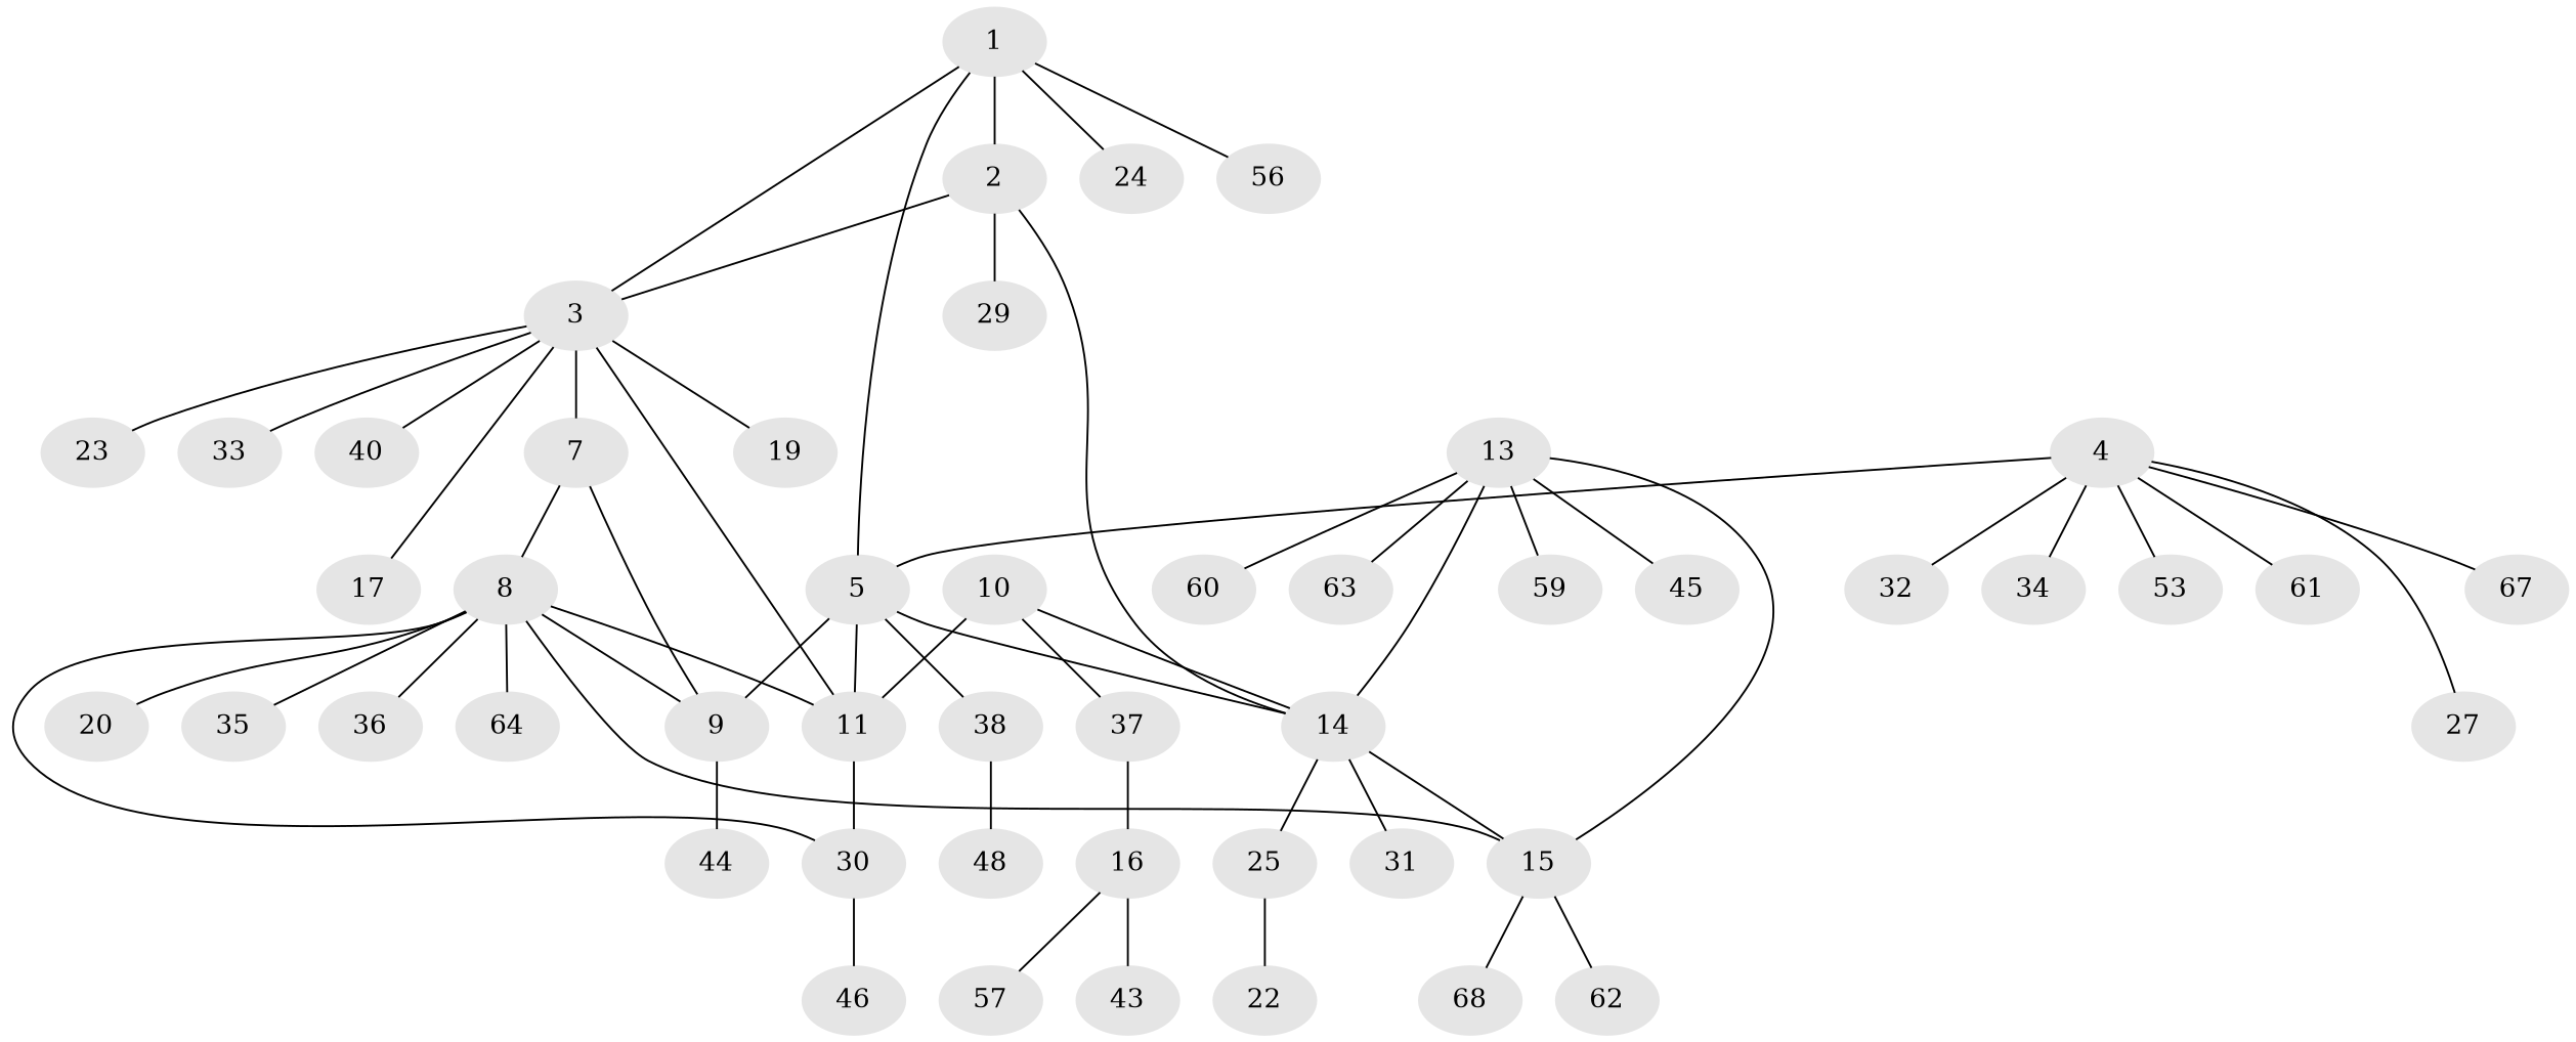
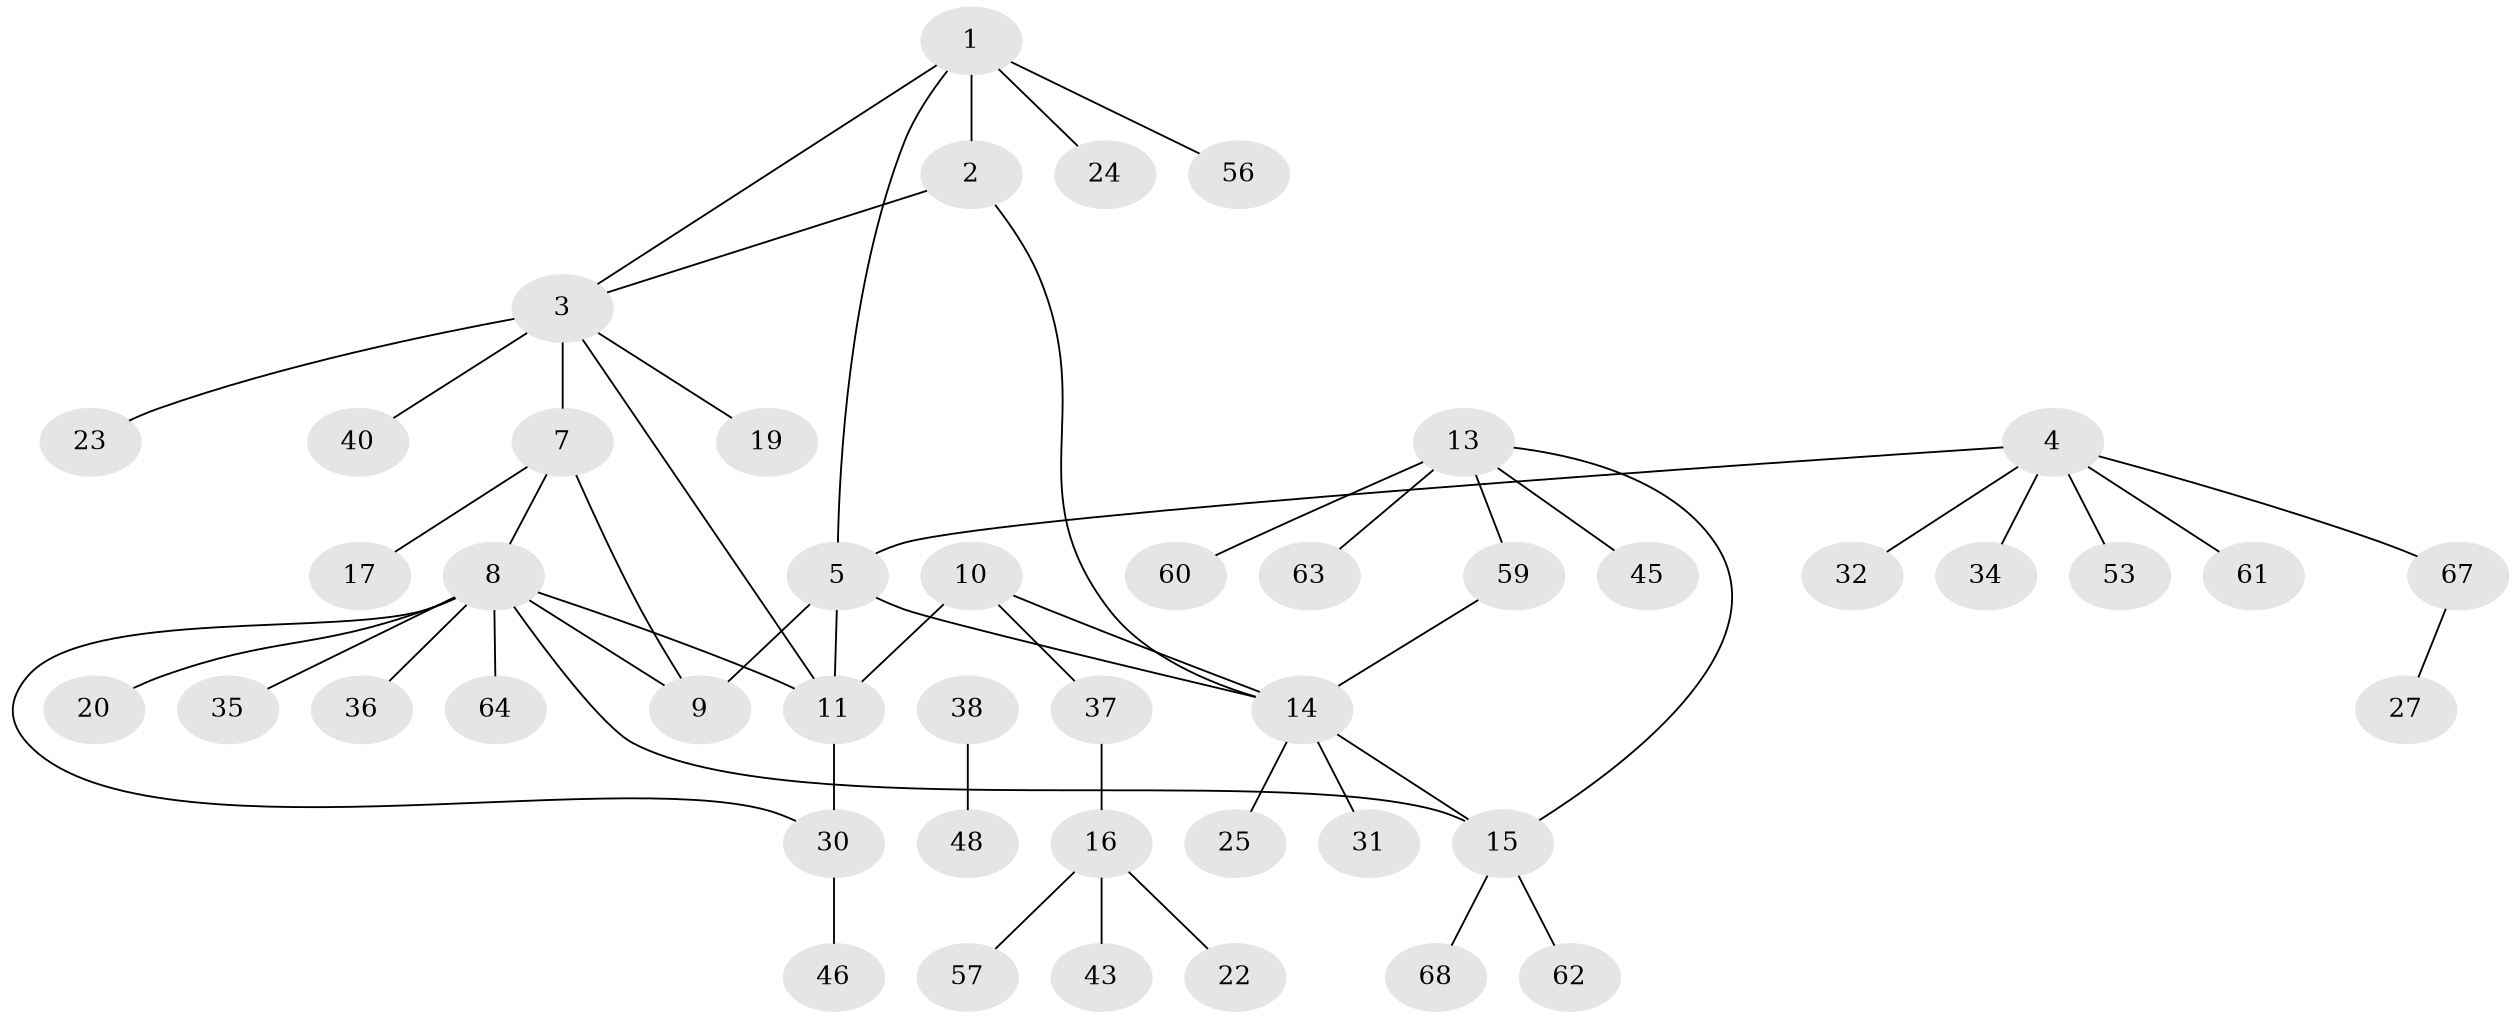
  graph {
    node [color=gray90 style=filled]
    1 [super="+39"]
    2
    3 [super="+55"]
    5 [super="+6"]
    24
    56
    14 [super="+65"]
-   29
    7
    11 [super="+12"]
    17 [super="+54"]
    19
    23
-   33
    40
    9 [super="+47"]
    38 [super="+49"]
    15 [super="+52"]
    25
    31
    8 [super="+51"]
    30 [super="+66"]
    4 [super="+28"]
    27 [super="+42"]
    32
    34
    53
    61
    67
-   44
    48
    20
    35
    36
    64
    n36 [label=68]
    62
    46
    10 [super="+26"]
    37 [super="+41"]
    16 [super="+21"]
    22
    43
    57
    13 [super="+18"]
    45
    59
    60
    63
    1 -- 2
    1 -- 3
    1 -- 5
    1 -- 24
    1 -- 56
    2 -- 3
    2 -- 14
-   2 -- 29
    3 -- 7
    3 -- 11
-   3 -- 17
+   7 -- 17
    3 -- 19
    3 -- 23
-   3 -- 33
    3 -- 40
    5 -- 14
    5 -- 11
    5 -- 9
-   5 -- 38
    14 -- 15
    14 -- 25
    14 -- 31
    7 -- 9
    7 -- 8
    11 -- 30
-   9 -- 44
    38 -- 48
    15 -- n36
    15 -- 62
    8 -- 11
    8 -- 9
    8 -- 15
    8 -- 30
    8 -- 20
    8 -- 35
    8 -- 36
    8 -- 64
    30 -- 46
    4 -- 5 [weight=2]
-   4 -- 27
+   67 -- 27
    4 -- 32
    4 -- 34
    4 -- 53
    4 -- 61
    4 -- 67
    10 -- 14
    10 -- 11 [weight=2]
    10 -- 37
    37 -- 16
-   25 -- 22
+   16 -- 22
    16 -- 43
    16 -- 57
-   13 -- 14
+   59 -- 14
    13 -- 15
    13 -- 45
    13 -- 59
    13 -- 60
    13 -- 63
  }
